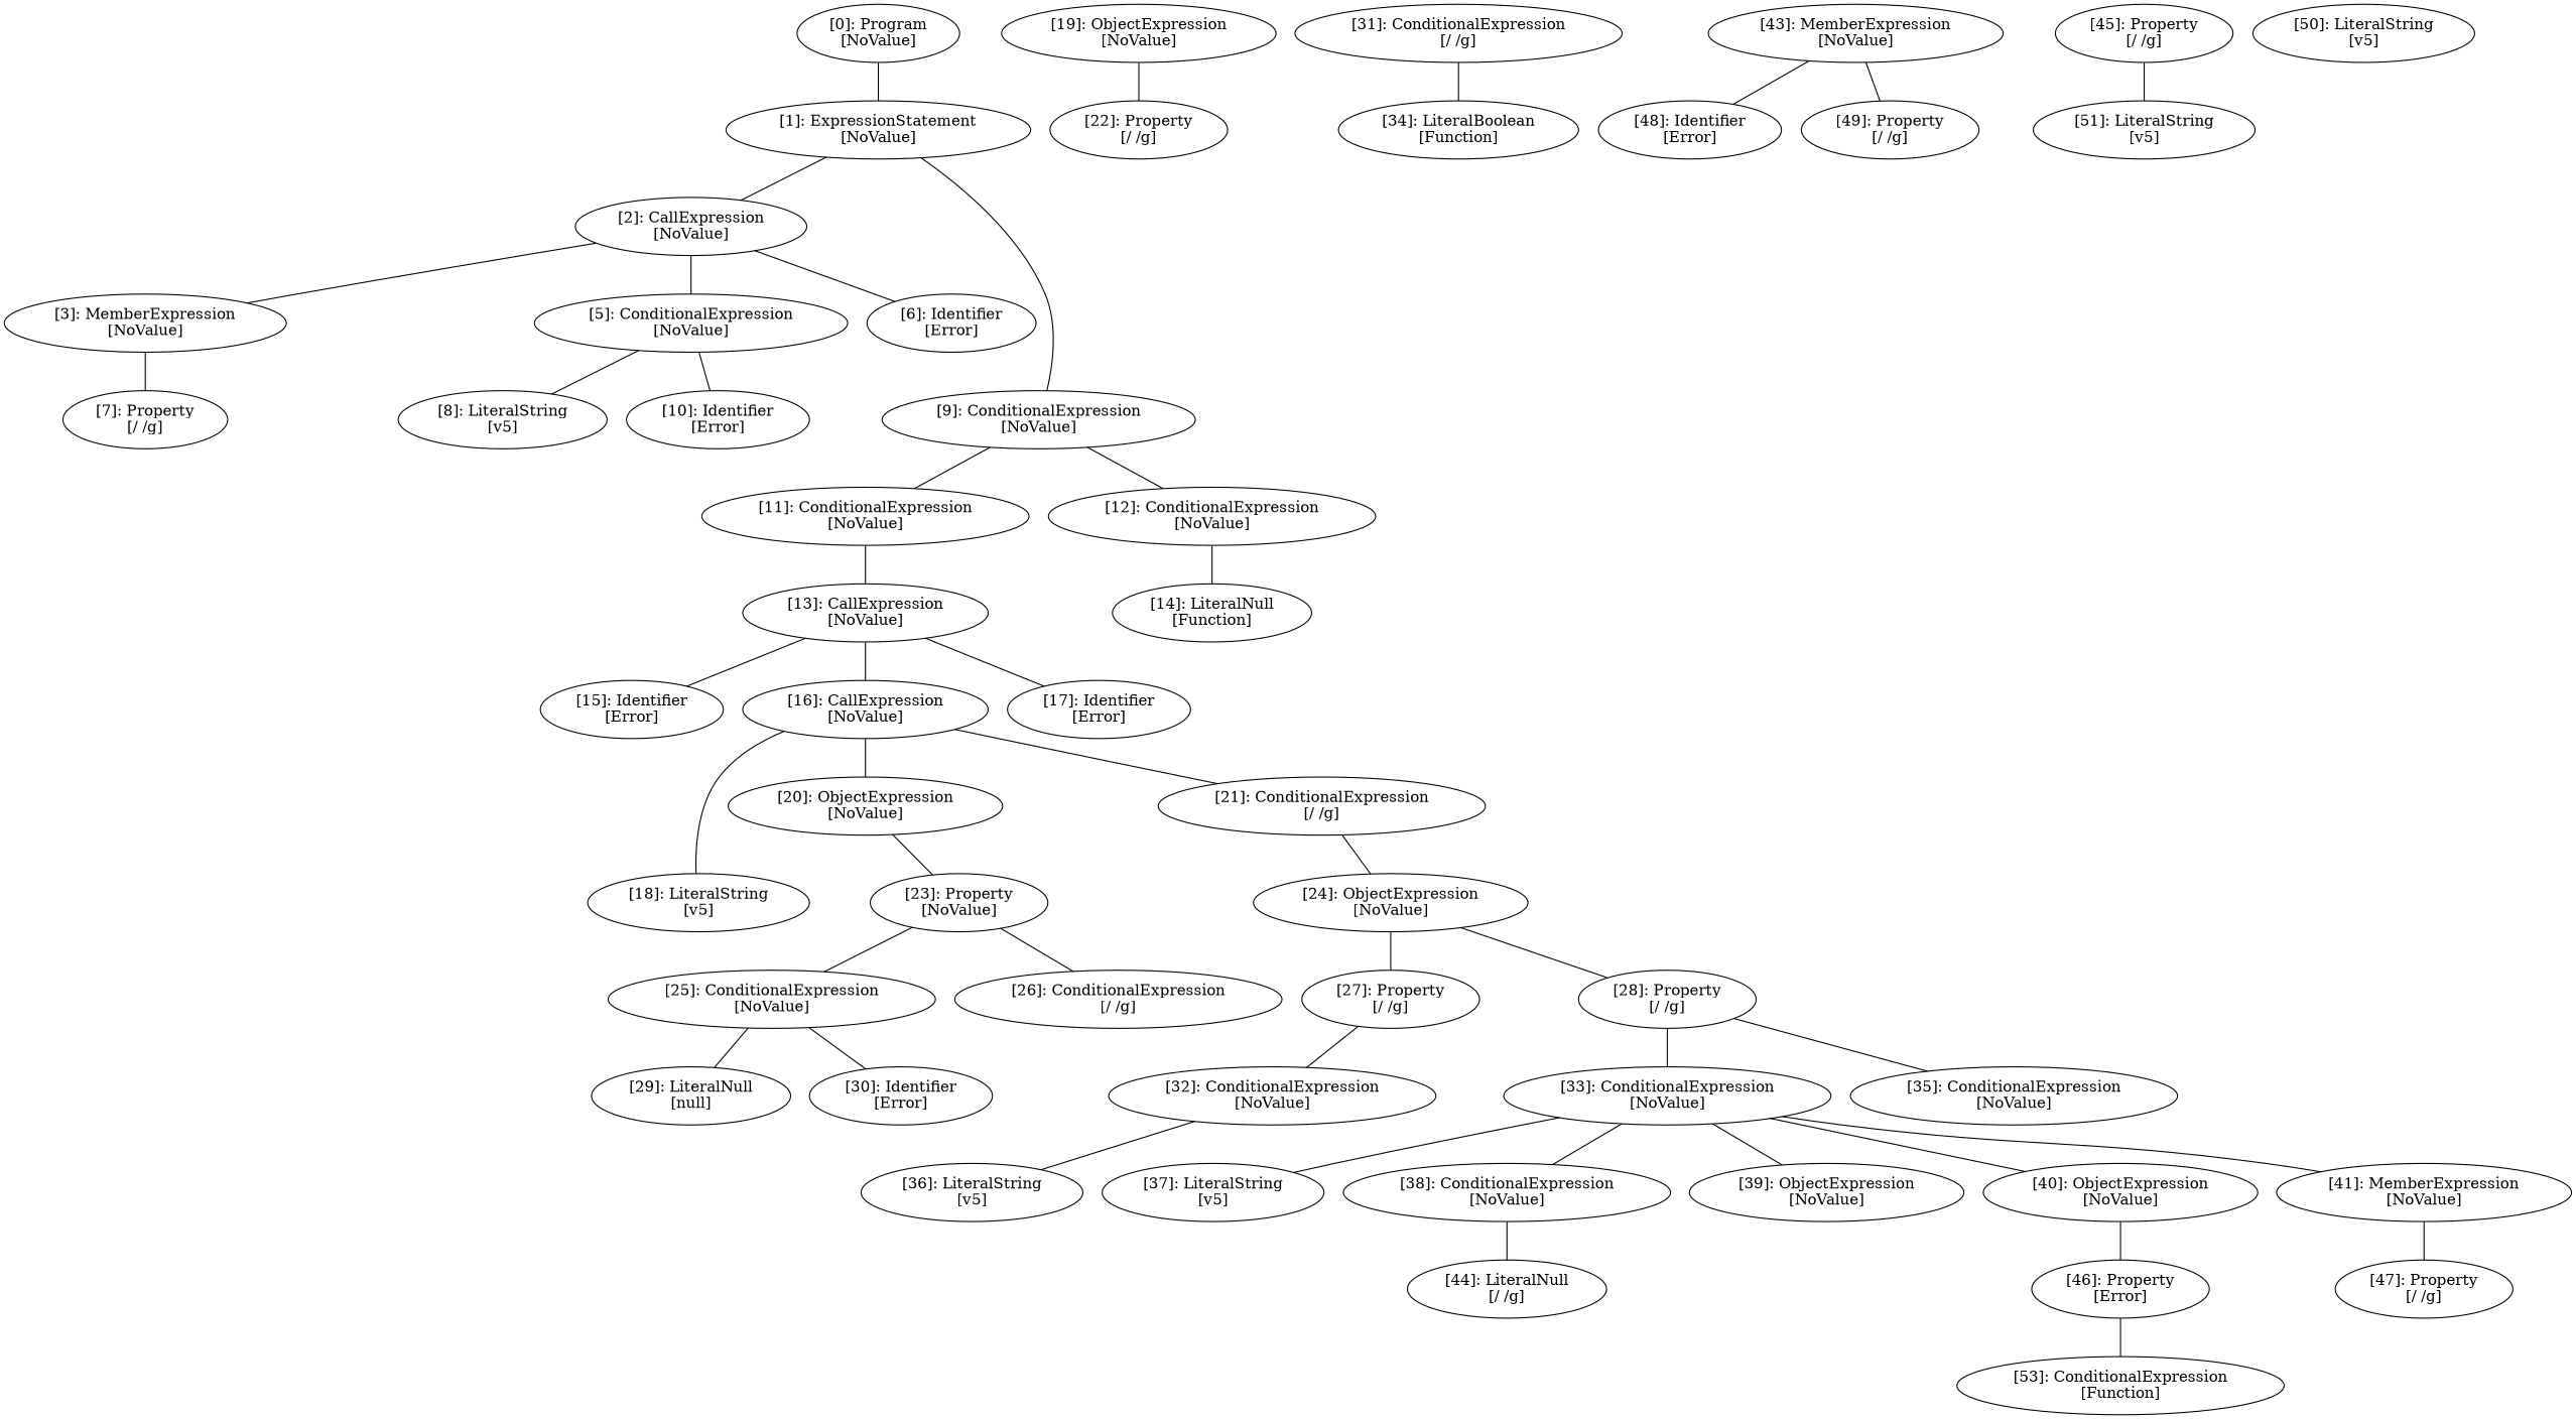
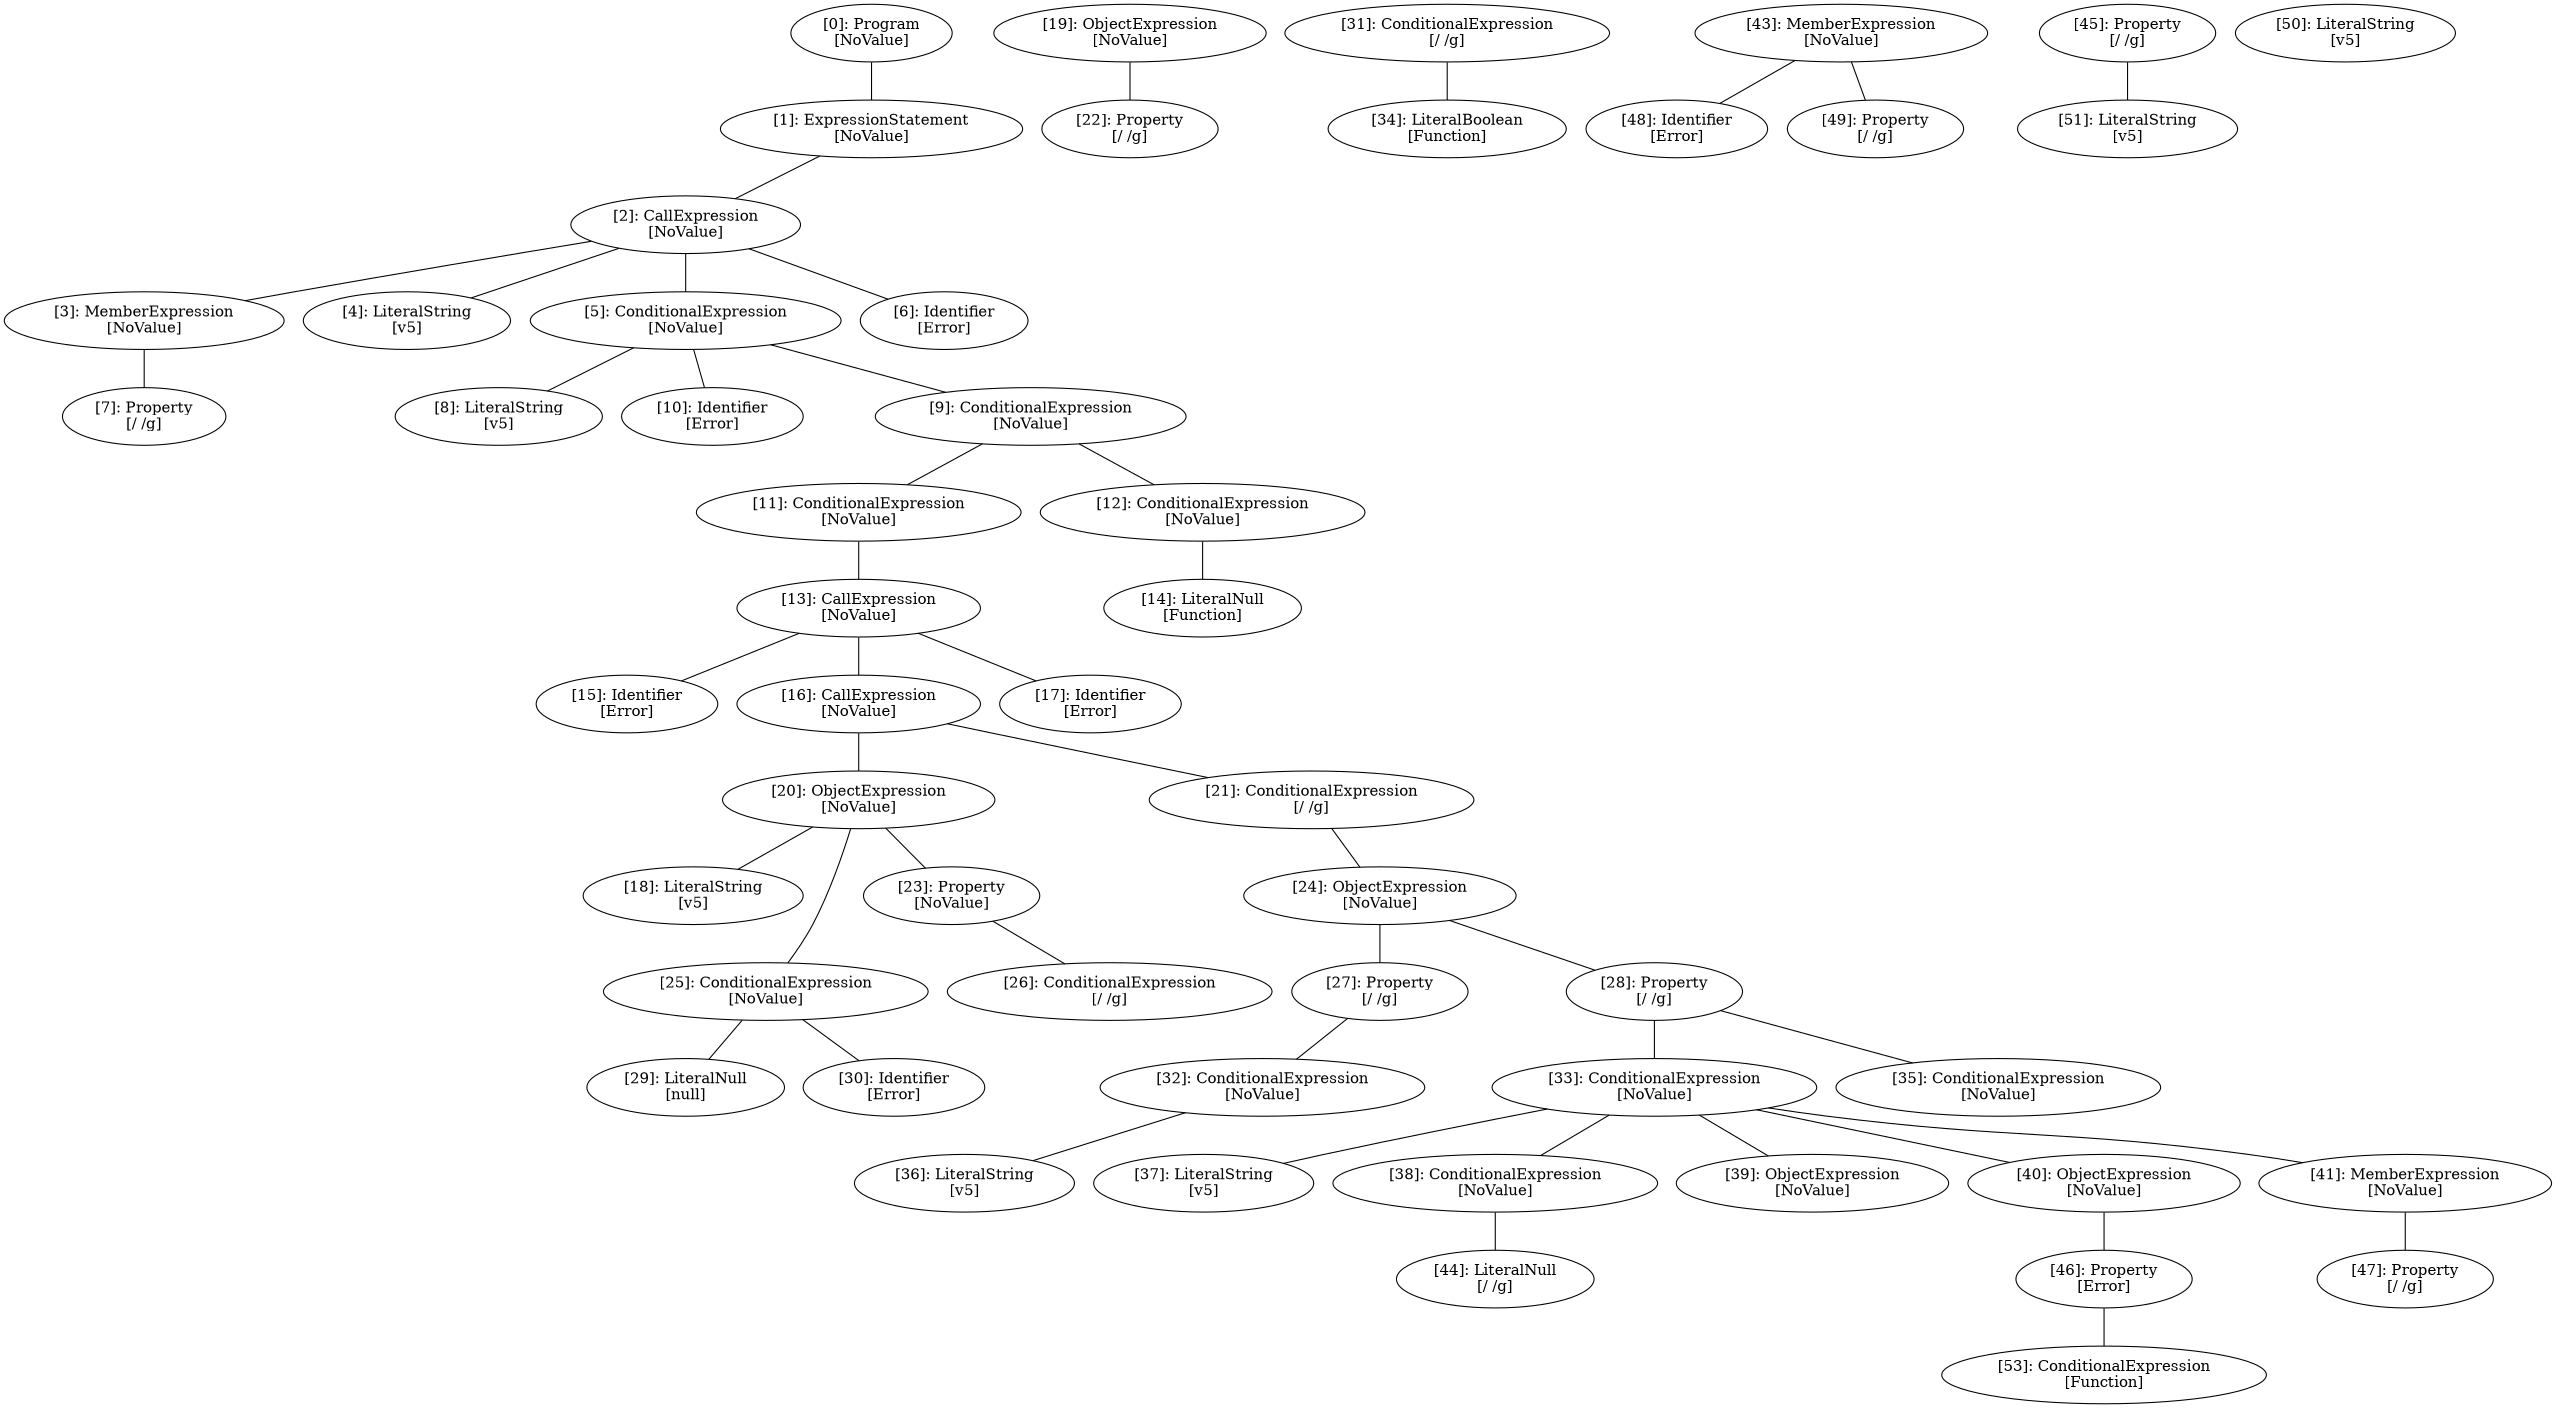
  graph {
    n1 [label="[0]: Program\n[NoValue]"]
    n2 [label="[1]: ExpressionStatement\n[NoValue]"]
    n3 [label="[2]: CallExpression\n[NoValue]"]
    n4 [label="[3]: MemberExpression\n[NoValue]"]
+   n5 [label="[4]: LiteralString\n[v5]"]
    n6 [label="[5]: ConditionalExpression\n[NoValue]"]
    n7 [label="[6]: Identifier\n[Error]"]
    n8 [label="[7]: Property\n[/ /g]"]
    n9 [label="[8]: LiteralString\n[v5]"]
    n10 [label="[9]: ConditionalExpression\n[NoValue]"]
    n11 [label="[10]: Identifier\n[Error]"]
    n12 [label="[11]: ConditionalExpression\n[NoValue]"]
    n13 [label="[12]: ConditionalExpression\n[NoValue]"]
    n14 [label="[13]: CallExpression\n[NoValue]"]
    n15 [label="[14]: LiteralNull\n[Function]"]
    n16 [label="[15]: Identifier\n[Error]"]
    n17 [label="[16]: CallExpression\n[NoValue]"]
    n18 [label="[17]: Identifier\n[Error]"]
    n19 [label="[18]: LiteralString\n[v5]"]
    n20 [label="[20]: ObjectExpression\n[NoValue]"]
    n21 [label="[21]: ConditionalExpression\n[/ /g]"]
    n22 [label="[19]: ObjectExpression\n[NoValue]"]
    n23 [label="[22]: Property\n[/ /g]"]
    n24 [label="[23]: Property\n[NoValue]"]
    n25 [label="[24]: ObjectExpression\n[NoValue]"]
    n26 [label="[25]: ConditionalExpression\n[NoValue]"]
    n27 [label="[26]: ConditionalExpression\n[/ /g]"]
    n28 [label="[27]: Property\n[/ /g]"]
    n29 [label="[28]: Property\n[/ /g]"]
    n30 [label="[29]: LiteralNull\n[null]"]
    n31 [label="[30]: Identifier\n[Error]"]
    n32 [label="[32]: ConditionalExpression\n[NoValue]"]
    n33 [label="[33]: ConditionalExpression\n[NoValue]"]
    n34 [label="[35]: ConditionalExpression\n[NoValue]"]
    n35 [label="[31]: ConditionalExpression\n[/ /g]"]
    n36 [label="[34]: LiteralBoolean\n[Function]"]
    n37 [label="[36]: LiteralString\n[v5]"]
    n38 [label="[37]: LiteralString\n[v5]"]
    n39 [label="[38]: ConditionalExpression\n[NoValue]"]
    n40 [label="[39]: ObjectExpression\n[NoValue]"]
    n41 [label="[40]: ObjectExpression\n[NoValue]"]
    n42 [label="[41]: MemberExpression\n[NoValue]"]
    n43 [label="[44]: LiteralNull\n[/ /g]"]
    n44 [label="[46]: Property\n[Error]"]
    n45 [label="[47]: Property\n[/ /g]"]
    n46 [label="[43]: MemberExpression\n[NoValue]"]
    n47 [label="[48]: Identifier\n[Error]"]
    n48 [label="[49]: Property\n[/ /g]"]
    n49 [label="[45]: Property\n[/ /g]"]
    n50 [label="[51]: LiteralString\n[v5]"]
    n51 [label="[53]: ConditionalExpression\n[Function]"]
    n52 [label="[50]: LiteralString\n[v5]"]
    n1 -- n2
    n2 -- n3
    n3 -- n4
+   n3 -- n5
    n3 -- n6
    n3 -- n7
    n4 -- n8
    n6 -- n9
-   n2 -- n10
+   n6 -- n10
    n6 -- n11
    n10 -- n12
    n10 -- n13
    n12 -- n14
    n13 -- n15
    n14 -- n16
    n14 -- n17
    n14 -- n18
-   n17 -- n19
+   n20 -- n19
    n17 -- n20
    n17 -- n21
    n20 -- n24
    n21 -- n25
    n22 -- n23
-   n24 -- n26
+   n20 -- n26
    n24 -- n27
    n25 -- n28
    n25 -- n29
    n26 -- n30
    n26 -- n31
    n28 -- n32
    n29 -- n33
    n29 -- n34
    n32 -- n37
    n33 -- n38
    n33 -- n39
    n33 -- n40
    n33 -- n41
    n33 -- n42
    n35 -- n36
    n39 -- n43
    n41 -- n44
    n42 -- n45
    n44 -- n51
    n46 -- n47
    n46 -- n48
    n49 -- n50
  }
